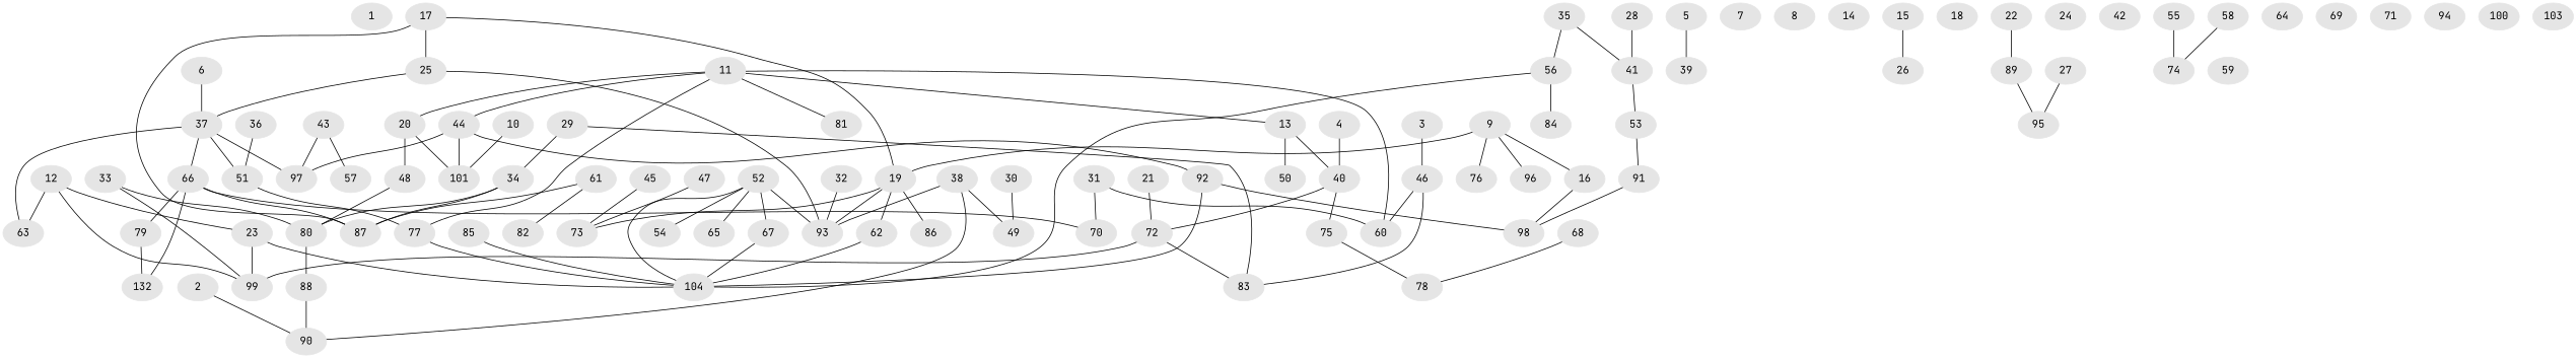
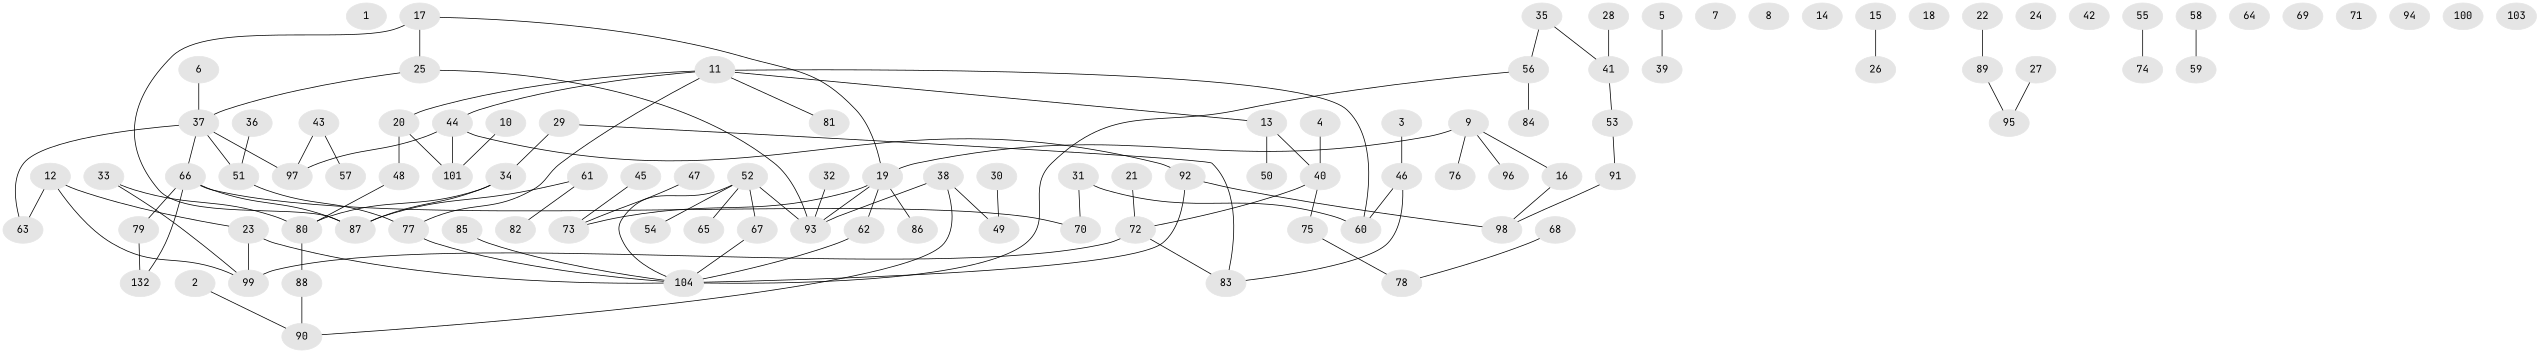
  graph {
    fontname="JetBrains Mono"
    node [color=gray90 fontname="JetBrains Mono" style=filled]
    edge [fontname="JetBrains Mono"]
    1
    2
    90
    3
    46
    60
    83
    4
    40
    72
    75
    5
    39
    6
    37
    63
    51
    66
    97
    7
    8
    9
    16
    19
    76
    96
    98
    62
    73
    86
    93
    10
    101
    11
    13
    20
    44
    77
    81
    50
    48
    92
    104
    12
    23
    99
    14
    15
    26
    17
    25
    87
    18
    80
    21
    22
    89
    95
    24
    27
    28
    41
    53
    29
    34
    30
    49
    31
    70
    32
    33
    88
    35
    56
    84
    36
    79
    n78 [label=132]
    38
    78
    91
    42
    43
    57
    45
    47
    52
    54
    65
    67
    55
    74
    58
    59
    61
    82
    64
    68
    69
    71
    85
    94
    100
    103
    2 -- 90
    3 -- 46
    46 -- 60
    46 -- 83
    4 -- 40
    40 -- 72
    40 -- 75
    72 -- 83
    72 -- 99
    75 -- 78
    5 -- 39
    6 -- 37
    37 -- 63
    37 -- 51
    37 -- 66
    37 -- 97
    51 -- 77
    66 -- 87
    66 -- 70
    66 -- 79
    66 -- n78
    9 -- 16
    9 -- 19
    9 -- 76
    9 -- 96
    16 -- 98
    19 -- 62
    19 -- 73
    19 -- 86
    19 -- 93
    62 -- 104
    10 -- 101
    11 -- 60
    11 -- 13
    11 -- 20
    11 -- 44
    11 -- 77
    11 -- 81
    13 -- 40
    13 -- 50
    20 -- 101
    20 -- 48
    44 -- 97
    44 -- 101
    44 -- 92
    77 -- 104
    48 -- 80
    92 -- 98
    92 -- 104
    12 -- 63
    12 -- 23
    12 -- 99
    23 -- 104
    23 -- 99
    15 -- 26
    17 -- 19
    17 -- 25
    17 -- 87
    25 -- 37
    25 -- 93
    80 -- 88
    21 -- 72
    22 -- 89
    89 -- 95
    27 -- 95
    28 -- 41
    41 -- 53
    53 -- 91
    29 -- 83
    29 -- 34
    34 -- 87
    34 -- 80
    30 -- 49
    31 -- 60
    31 -- 70
    32 -- 93
    33 -- 99
    33 -- 80
    88 -- 90
    35 -- 41
    35 -- 56
    56 -- 104
    56 -- 84
    36 -- 51
    79 -- n78
    38 -- 90
    38 -- 93
    38 -- 49
    91 -- 98
    43 -- 97
    43 -- 57
    45 -- 73
    47 -- 73
    52 -- 93
    52 -- 104
    52 -- 54
    52 -- 65
    52 -- 67
    67 -- 104
    55 -- 74
-   58 -- 74
+   58 -- 59
    61 -- 87
    61 -- 82
    68 -- 78
    85 -- 104
  }
